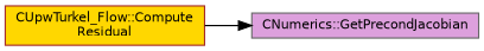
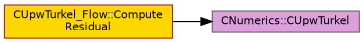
  digraph {
    rankdir=RL
    node [fontname=Helvetica fontsize=10 shape=record style=filled]
-   n1 [color=gray40 fillcolor=plum fontcolor=black height=0.2 label="CNumerics::GetPrecondJacobian" width=0.4]
+   n1 [color=gray40 fillcolor=plum fontcolor=black height=0.2 label="CNumerics::CUpwTurkel" width=0.4]
    n2 [color=brown fillcolor=gold height=0.2 label="CUpwTurkel_Flow::Compute\lResidual" width=0.4]
    n1 -> n2 [color=black dir=back fontname=Helvetica fontsize=10 labelfontname=Helvetica labelfontsize=10 style=solid]
  }
